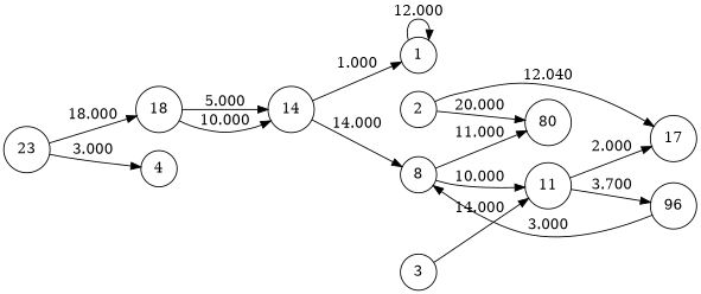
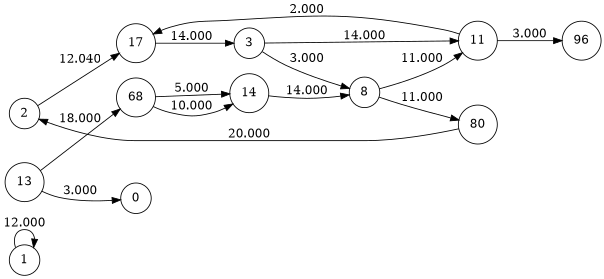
  digraph {
    rankdir=LR
    node [shape=circle]
    1
    2
    17
-   13 [label=23]
-   4
-   18
+   13
+   4 [label=0]
+   18 [label=68]
    14
    8
    11
    n10 [label=80]
    3
    n12 [label=96]
    1 -> 1 [label=12.000]
    2 -> 17 [label=12.040]
+   17 -> 3 [label=14.000]
    13 -> 4 [label=3.000]
    13 -> 18 [label=18.000]
    18 -> 14 [label=5.000]
    18 -> 14 [label=10.000]
-   14 -> 1 [label=1.000]
    14 -> 8 [label=14.000]
-   8 -> 11 [label=10.000]
+   8 -> 11 [label=11.000]
    8 -> n10 [label=11.000]
    11 -> 17 [label=2.000]
-   11 -> n12 [label=3.700]
-   2 -> n10 [label=20.000]
+   11 -> n12 [label=3.000]
+   n10 -> 2 [label=20.000]
    3 -> 11 [label=14.000]
-   n12 -> 8 [label=3.000]
+   3 -> 8 [label=3.000]
  }
